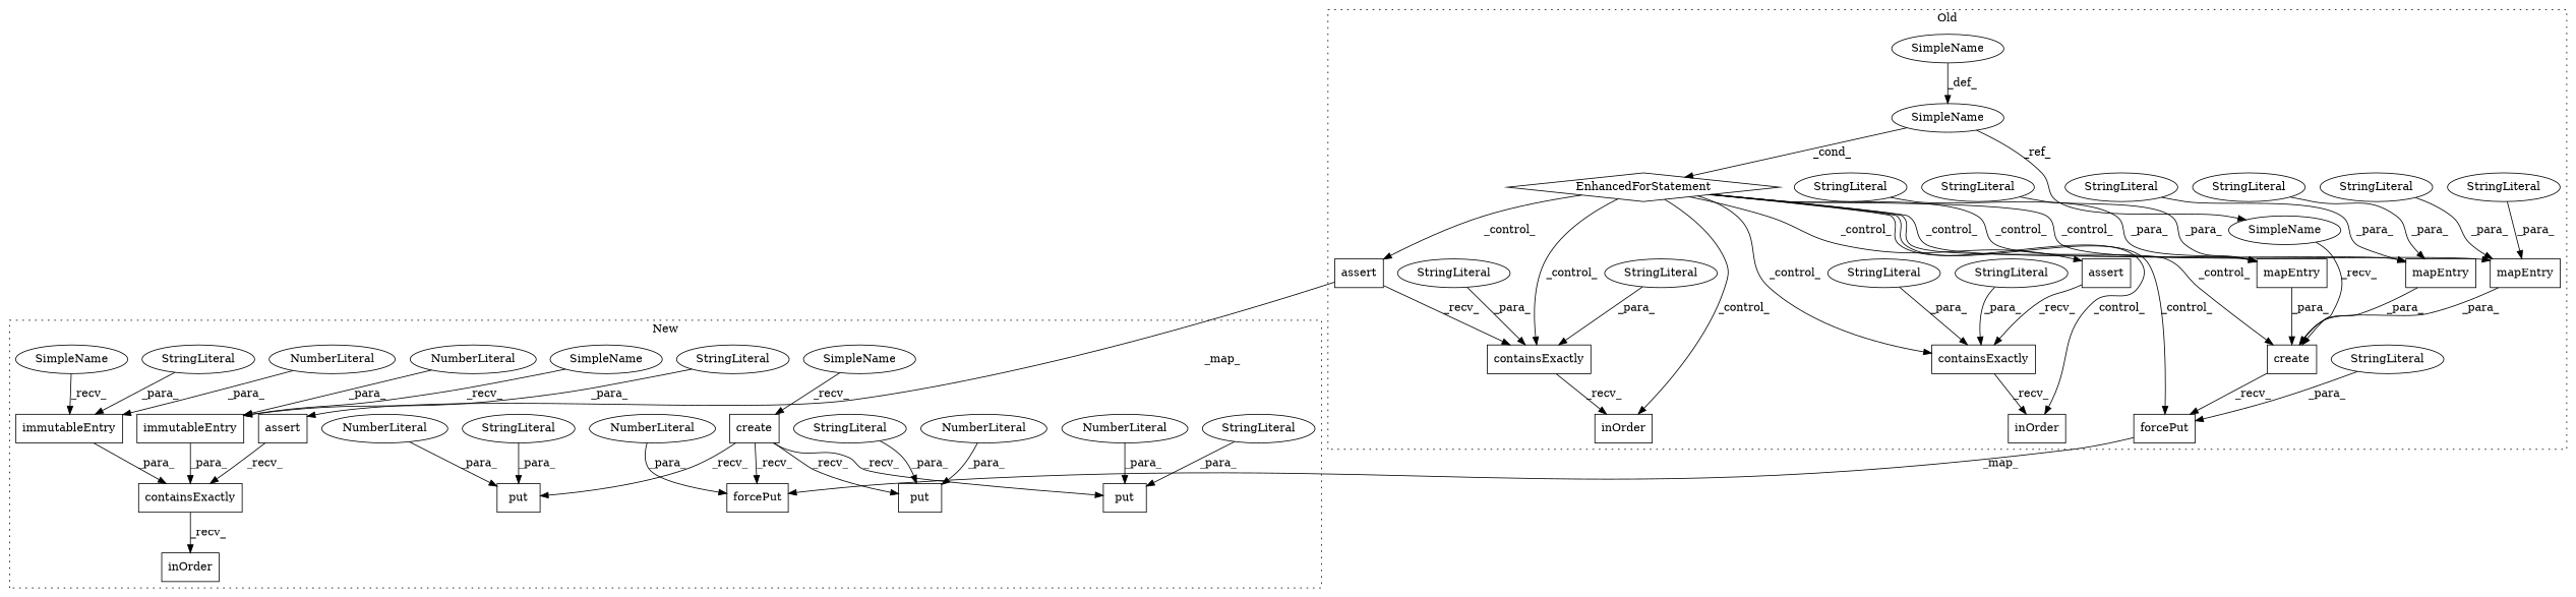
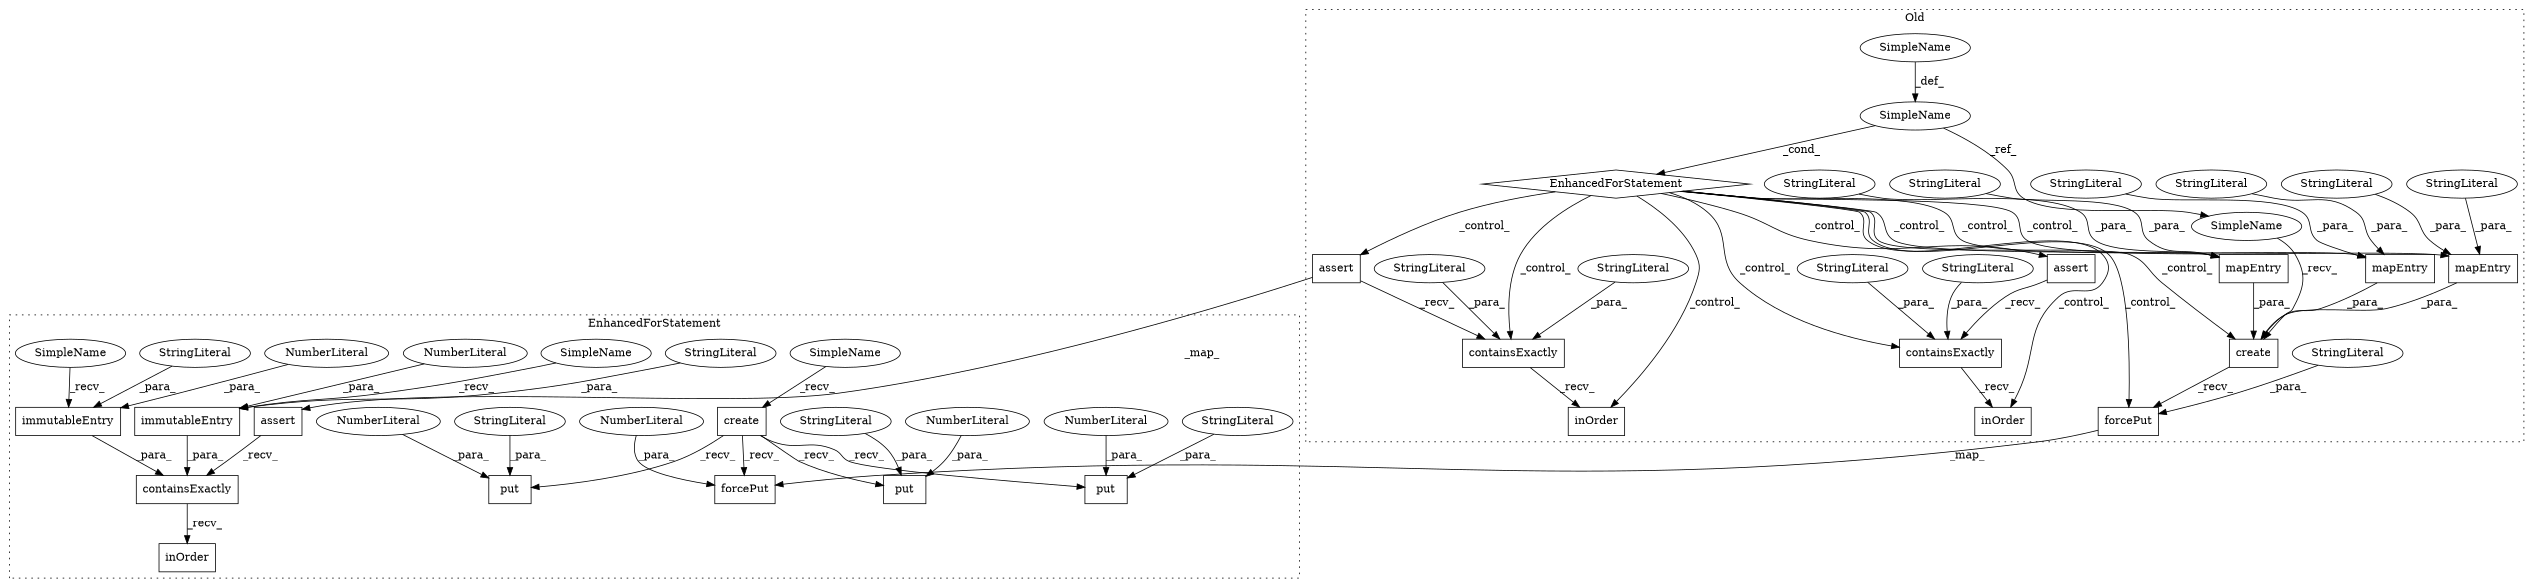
  digraph {
    node [a=32 l=5 shape=ellipse]
    n1 [l="9,1" label=forcePut s="7876,7896" shape=box]
    n2 [l="7,1" label=create s="7791,7863" shape=box]
    n3 [a=70 l="5,2" label=EnhancedForStatement s="7671,7733" shape=diamond]
    n4 [a=42 l=9 label=SimpleName s=7711]
    n5 [l="16,1" label=containsExactly s="7921,7960" shape=box]
    n6 [l="11,1" label=assert s="7905,7919" shape=box]
    n7 [l=9 label=inOrder s=7962 shape=box]
    n8 [l="9,1" label=mapEntry s="7820,7839" shape=box]
    n9 [a=45 l=3 label=StringLiteral s=7957]
    n10 [a=45 label=StringLiteral s=7829]
    n11 [a=45 label=StringLiteral s=7937]
    n12 [l="9,1" label=mapEntry s="7798,7817" shape=box]
    n13 [a=45 l=3 label=StringLiteral s=7893]
    n14 [a=45 l=3 label=StringLiteral s=7814]
    n15 [l="9,1" label=mapEntry s="7842,7862" shape=box]
    n16 [a=45 l=6 label=StringLiteral s=7851]
    n17 [a=45 label=StringLiteral s=7807]
    n18 [a=45 l=3 label=StringLiteral s=7859]
    n19 [a=45 l=3 label=StringLiteral s=7836]
    n20 [l="16,1" label=containsExactly s="8005,8044" shape=box]
    n21 [l=9 label=inOrder s=8046 shape=box]
    n22 [a=45 l=3 label=StringLiteral s=8033]
    n23 [a=45 label=StringLiteral s=8026]
    n24 [l="11,1" label=assert s="7979,8003" shape=box]
    n25 [a=42 l=9 label=SimpleName s=7781]
    n26 [a=42 l=10 label=SimpleName s=7723]
    n27 [l="9,1" label=forcePut s="6222,6240" shape=box]
    n28 [l=8 label=create s=6133 shape=box]
    n29 [l="4,1" label=put s="6197,6210" shape=box]
    n30 [a=34 l=1 label=NumberLiteral s=6209]
    n31 [a=45 l=6 label=StringLiteral s=6201]
    n32 [l="4,1" label=put s="6151,6163" shape=box]
    n33 [a=34 l=1 label=NumberLiteral s=6162]
    n34 [a=45 label=StringLiteral s=6155]
    n35 [l="4,1" label=put s="6174,6186" shape=box]
    n36 [a=34 l=1 label=NumberLiteral s=6185]
    n37 [a=45 label=StringLiteral s=6178]
    n38 [a=34 l=1 label=NumberLiteral s=6239]
    n39 [l="11,1" label=assert s="6247,6272" shape=box]
    n40 [l="16,1" label=containsExactly s="6283,6360" shape=box]
    n41 [l=9 label=inOrder s=6371 shape=box]
    n42 [l="15,1" label=immutableEntry s="6335,6359" shape=box]
    n43 [a=34 l=1 label=NumberLiteral s=6358]
    n44 [l="15,1" label=immutableEntry s="6304,6327" shape=box]
    n45 [a=34 l=1 label=NumberLiteral s=6326]
    n46 [a=45 label=StringLiteral s=6319]
    n47 [a=45 l=6 label=StringLiteral s=6350]
    n48 [a=42 l=9 label=SimpleName s=6123]
    n49 [a=42 l=4 label=SimpleName s=6299]
    n50 [a=42 l=4 label=SimpleName s=6330]
    subgraph cluster_1 {
      label=Old
      style=dotted
      n1
      n2
      n3
      n4
      n5
      n6
      n7
      n8
      n9
      n10
      n11
      n12
      n13
      n14
      n15
      n16
      n17
      n18
      n19
      n20
      n21
      n22
      n23
      n24
      n25
      n26
    }
    subgraph cluster_2 {
-     label=New
+     label=EnhancedForStatement
      style=dotted
      n27
      n28
      n29
      n30
      n31
      n32
      n33
      n34
      n35
      n36
      n37
      n38
      n39
      n40
      n41
      n42
      n43
      n44
      n45
      n46
      n47
      n48
      n49
      n50
    }
    n1 -> n27 [label=_map_]
    n2 -> n1 [label=_recv_]
    n3 -> n1 [label=_control_]
    n3 -> n2 [label=_control_]
    n3 -> n5 [label=_control_]
    n3 -> n6 [label=_control_]
    n3 -> n7 [label=_control_]
    n3 -> n8 [label=_control_]
    n3 -> n12 [label=_control_]
    n3 -> n15 [label=_control_]
    n3 -> n20 [label=_control_]
    n3 -> n21 [label=_control_]
    n3 -> n24 [label=_control_]
    n4 -> n3 [label=_cond_]
    n4 -> n25 [label=_ref_]
    n5 -> n7 [label=_recv_]
    n6 -> n5 [label=_recv_]
    n8 -> n2 [label=_para_]
    n9 -> n5 [label=_para_]
    n10 -> n8 [label=_para_]
    n11 -> n5 [label=_para_]
    n12 -> n2 [label=_para_]
    n13 -> n1 [label=_para_]
    n14 -> n12 [label=_para_]
    n15 -> n2 [label=_para_]
    n16 -> n15 [label=_para_]
    n17 -> n12 [label=_para_]
    n18 -> n15 [label=_para_]
    n19 -> n8 [label=_para_]
    n20 -> n21 [label=_recv_]
    n22 -> n20 [label=_para_]
    n23 -> n20 [label=_para_]
    n24 -> n20 [label=_recv_]
    n24 -> n39 [label=_map_]
    n25 -> n2 [label=_recv_]
    n26 -> n4 [label=_def_]
    n28 -> n27 [label=_recv_]
    n28 -> n29 [label=_recv_]
    n28 -> n32 [label=_recv_]
    n28 -> n35 [label=_recv_]
    n30 -> n29 [label=_para_]
    n31 -> n29 [label=_para_]
    n33 -> n32 [label=_para_]
    n34 -> n32 [label=_para_]
    n36 -> n35 [label=_para_]
    n37 -> n35 [label=_para_]
    n38 -> n27 [label=_para_]
    n39 -> n40 [label=_recv_]
    n40 -> n41 [label=_recv_]
    n42 -> n40 [label=_para_]
    n43 -> n42 [label=_para_]
    n44 -> n40 [label=_para_]
    n45 -> n44 [label=_para_]
    n46 -> n44 [label=_para_]
    n47 -> n42 [label=_para_]
    n48 -> n28 [label=_recv_]
    n49 -> n44 [label=_recv_]
    n50 -> n42 [label=_recv_]
  }
